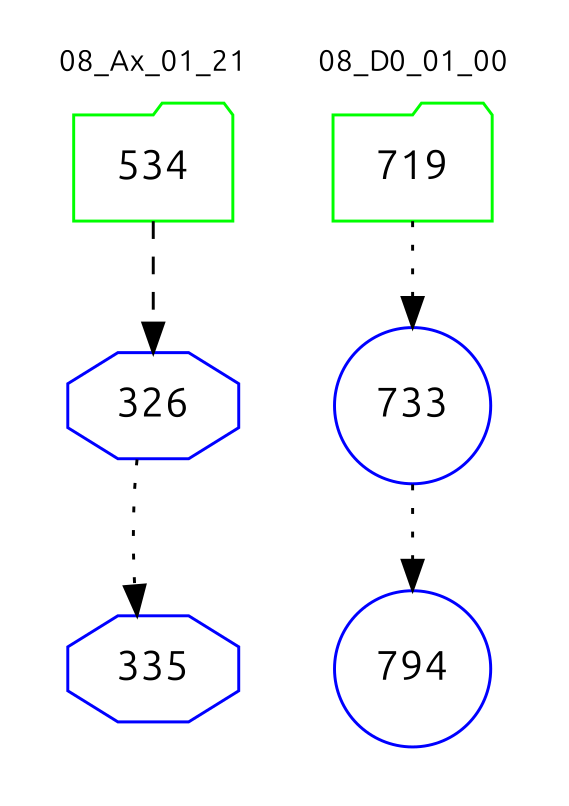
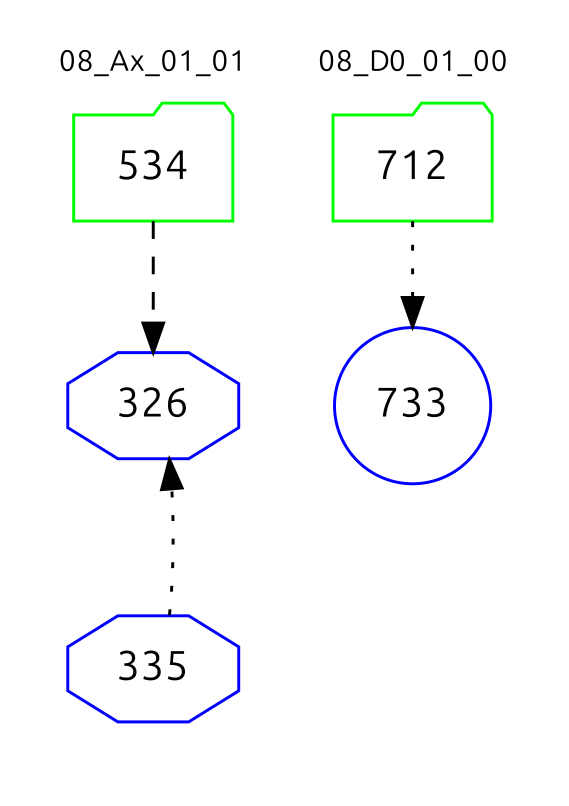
  digraph {
    fontname=Ubuntu
    node [color=blue fontname=Ubuntu shape=folder]
    edge [color=black fontname=Ubuntu style=dotted]
    n1 [color=green label=534]
    n2 [label=326 shape=octagon]
    n3 [label=335 shape=octagon]
-   n4 [color=green label=719]
+   n4 [color=green label=712]
    n5 [label=733 shape=circle]
-   n6 [label=794 shape=circle]
    subgraph cluster_1 {
      color=white
      fontsize=10
-     label="08_Ax_01_21"
+     label="08_Ax_01_01"
      n1
      n2
      n3
    }
    subgraph cluster_2 {
      color=white
      fontsize=10
      label="08_D0_01_00"
      n4
      n5
-     n6
    }
    n1 -> n2 [style=dashed]
-   n2 -> n3
+   n3 -> n2
    n4 -> n5
-   n5 -> n6
  }
